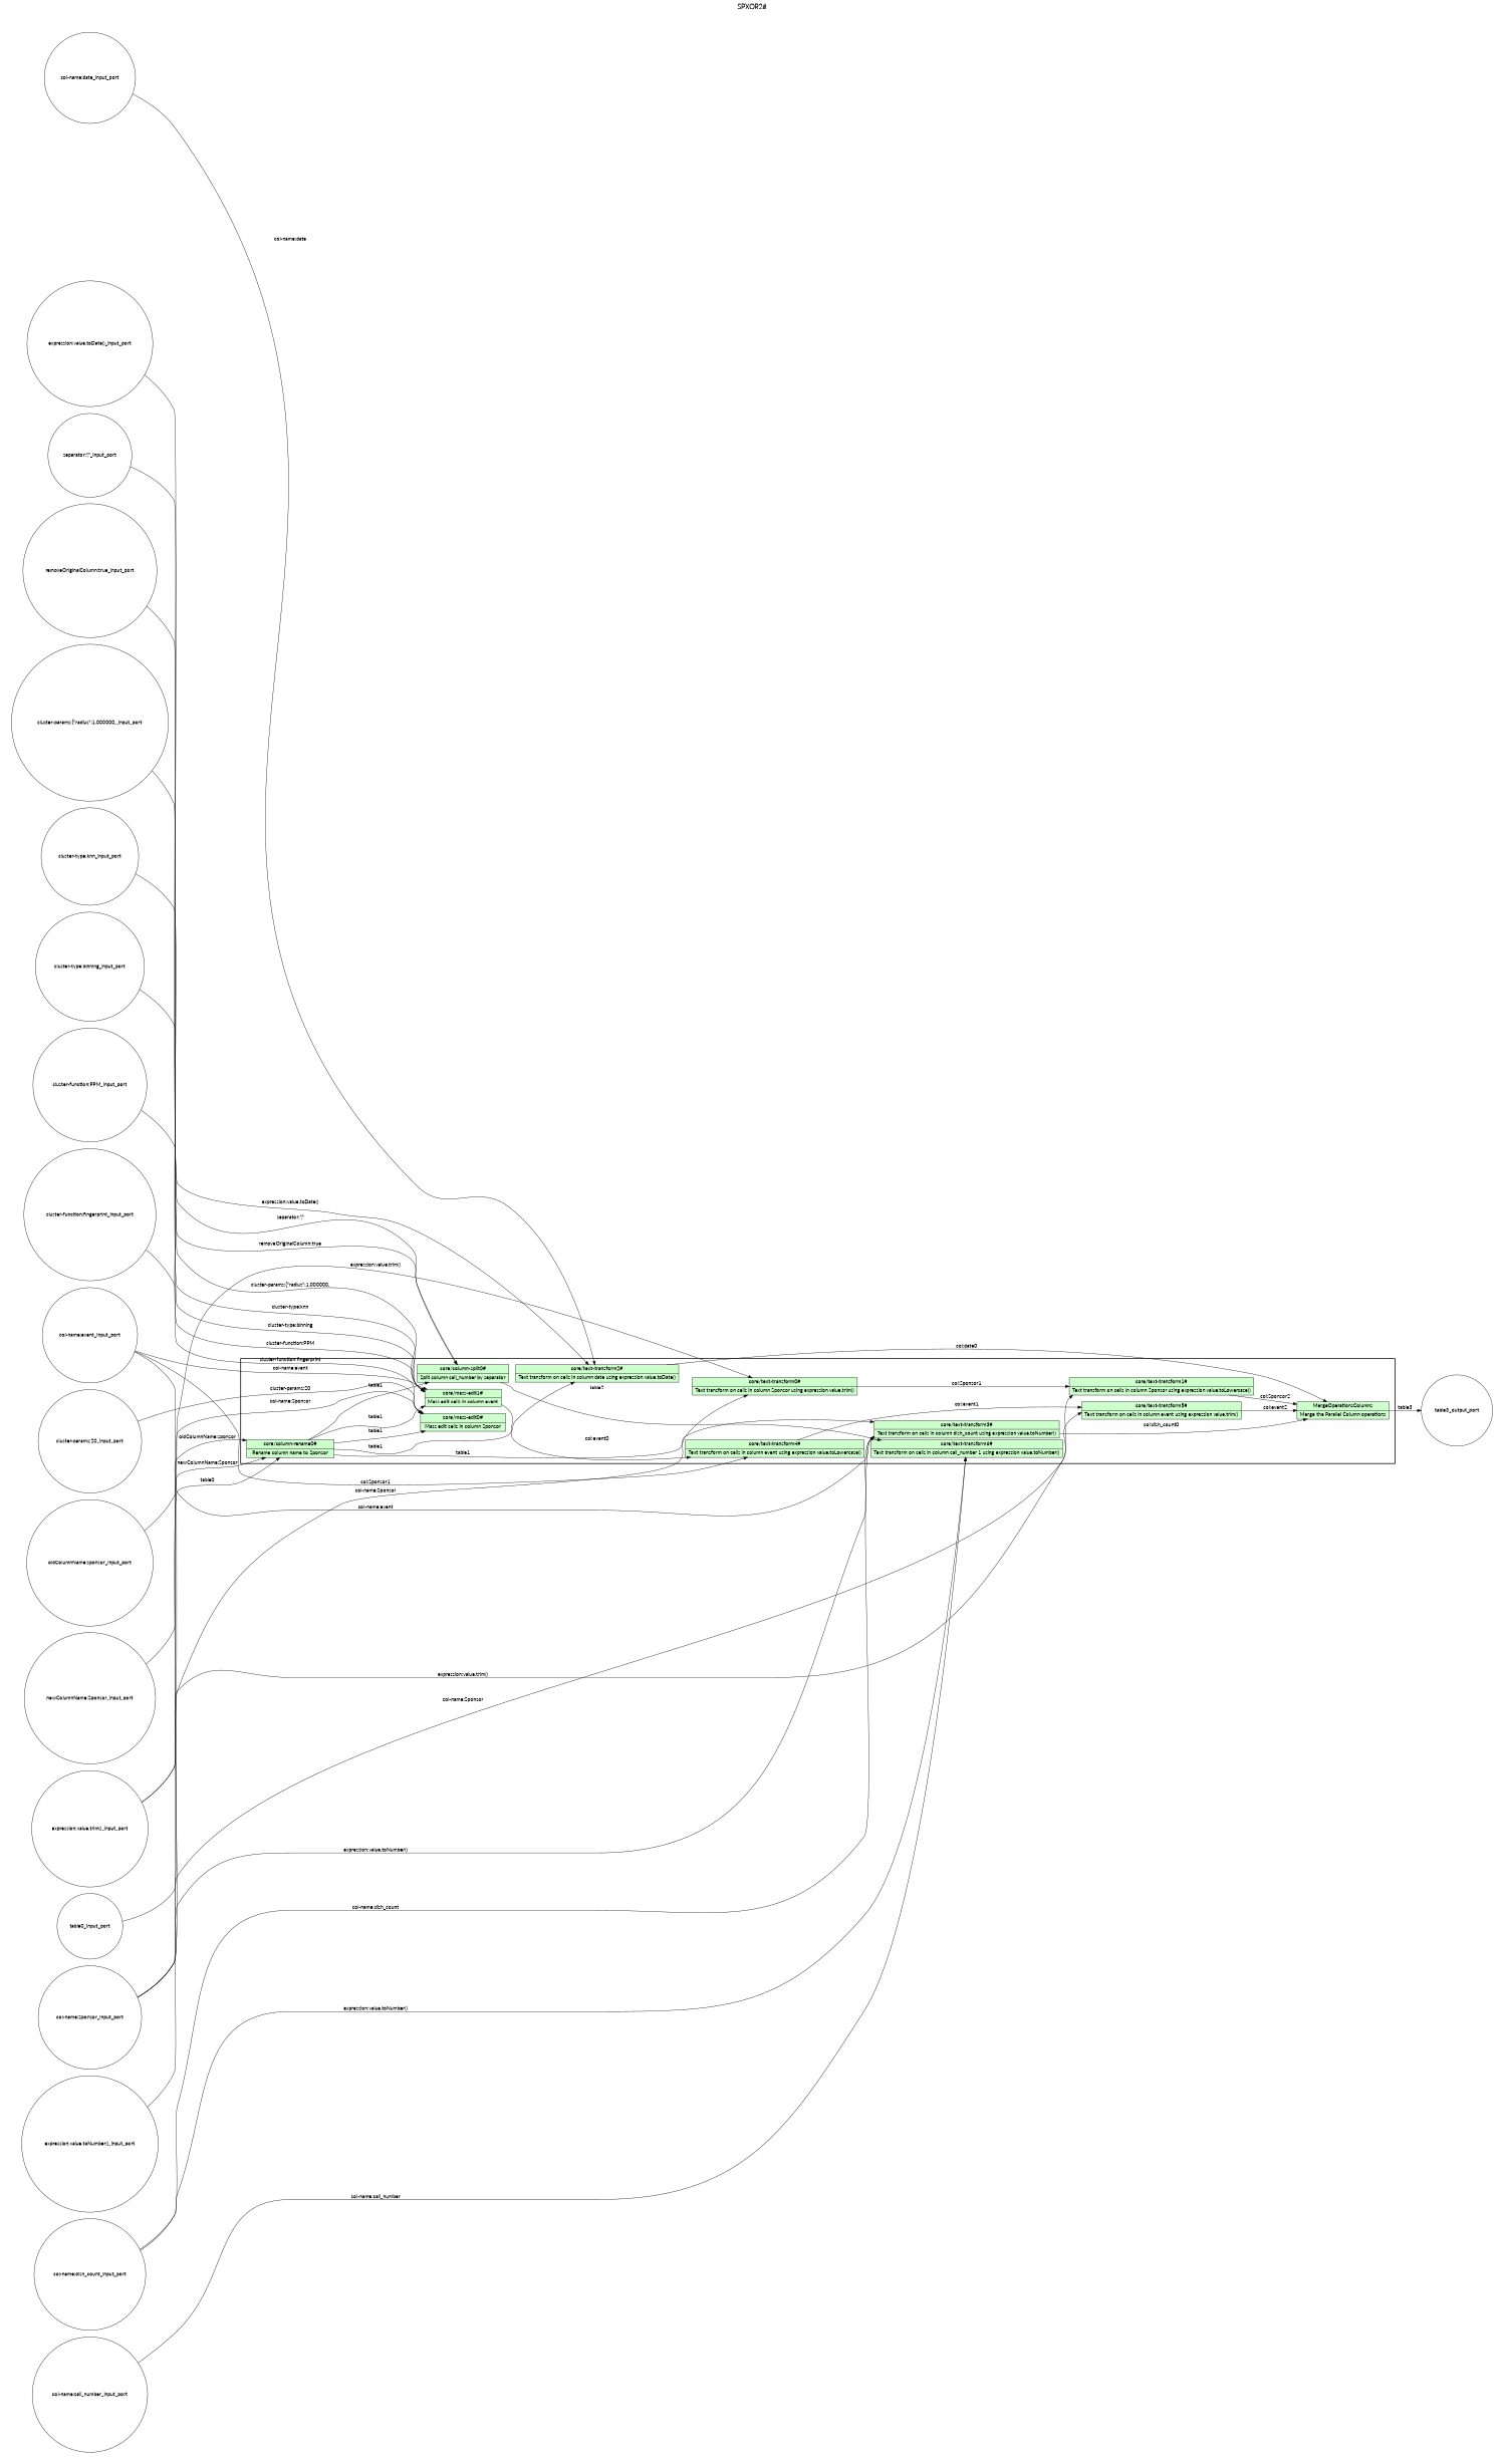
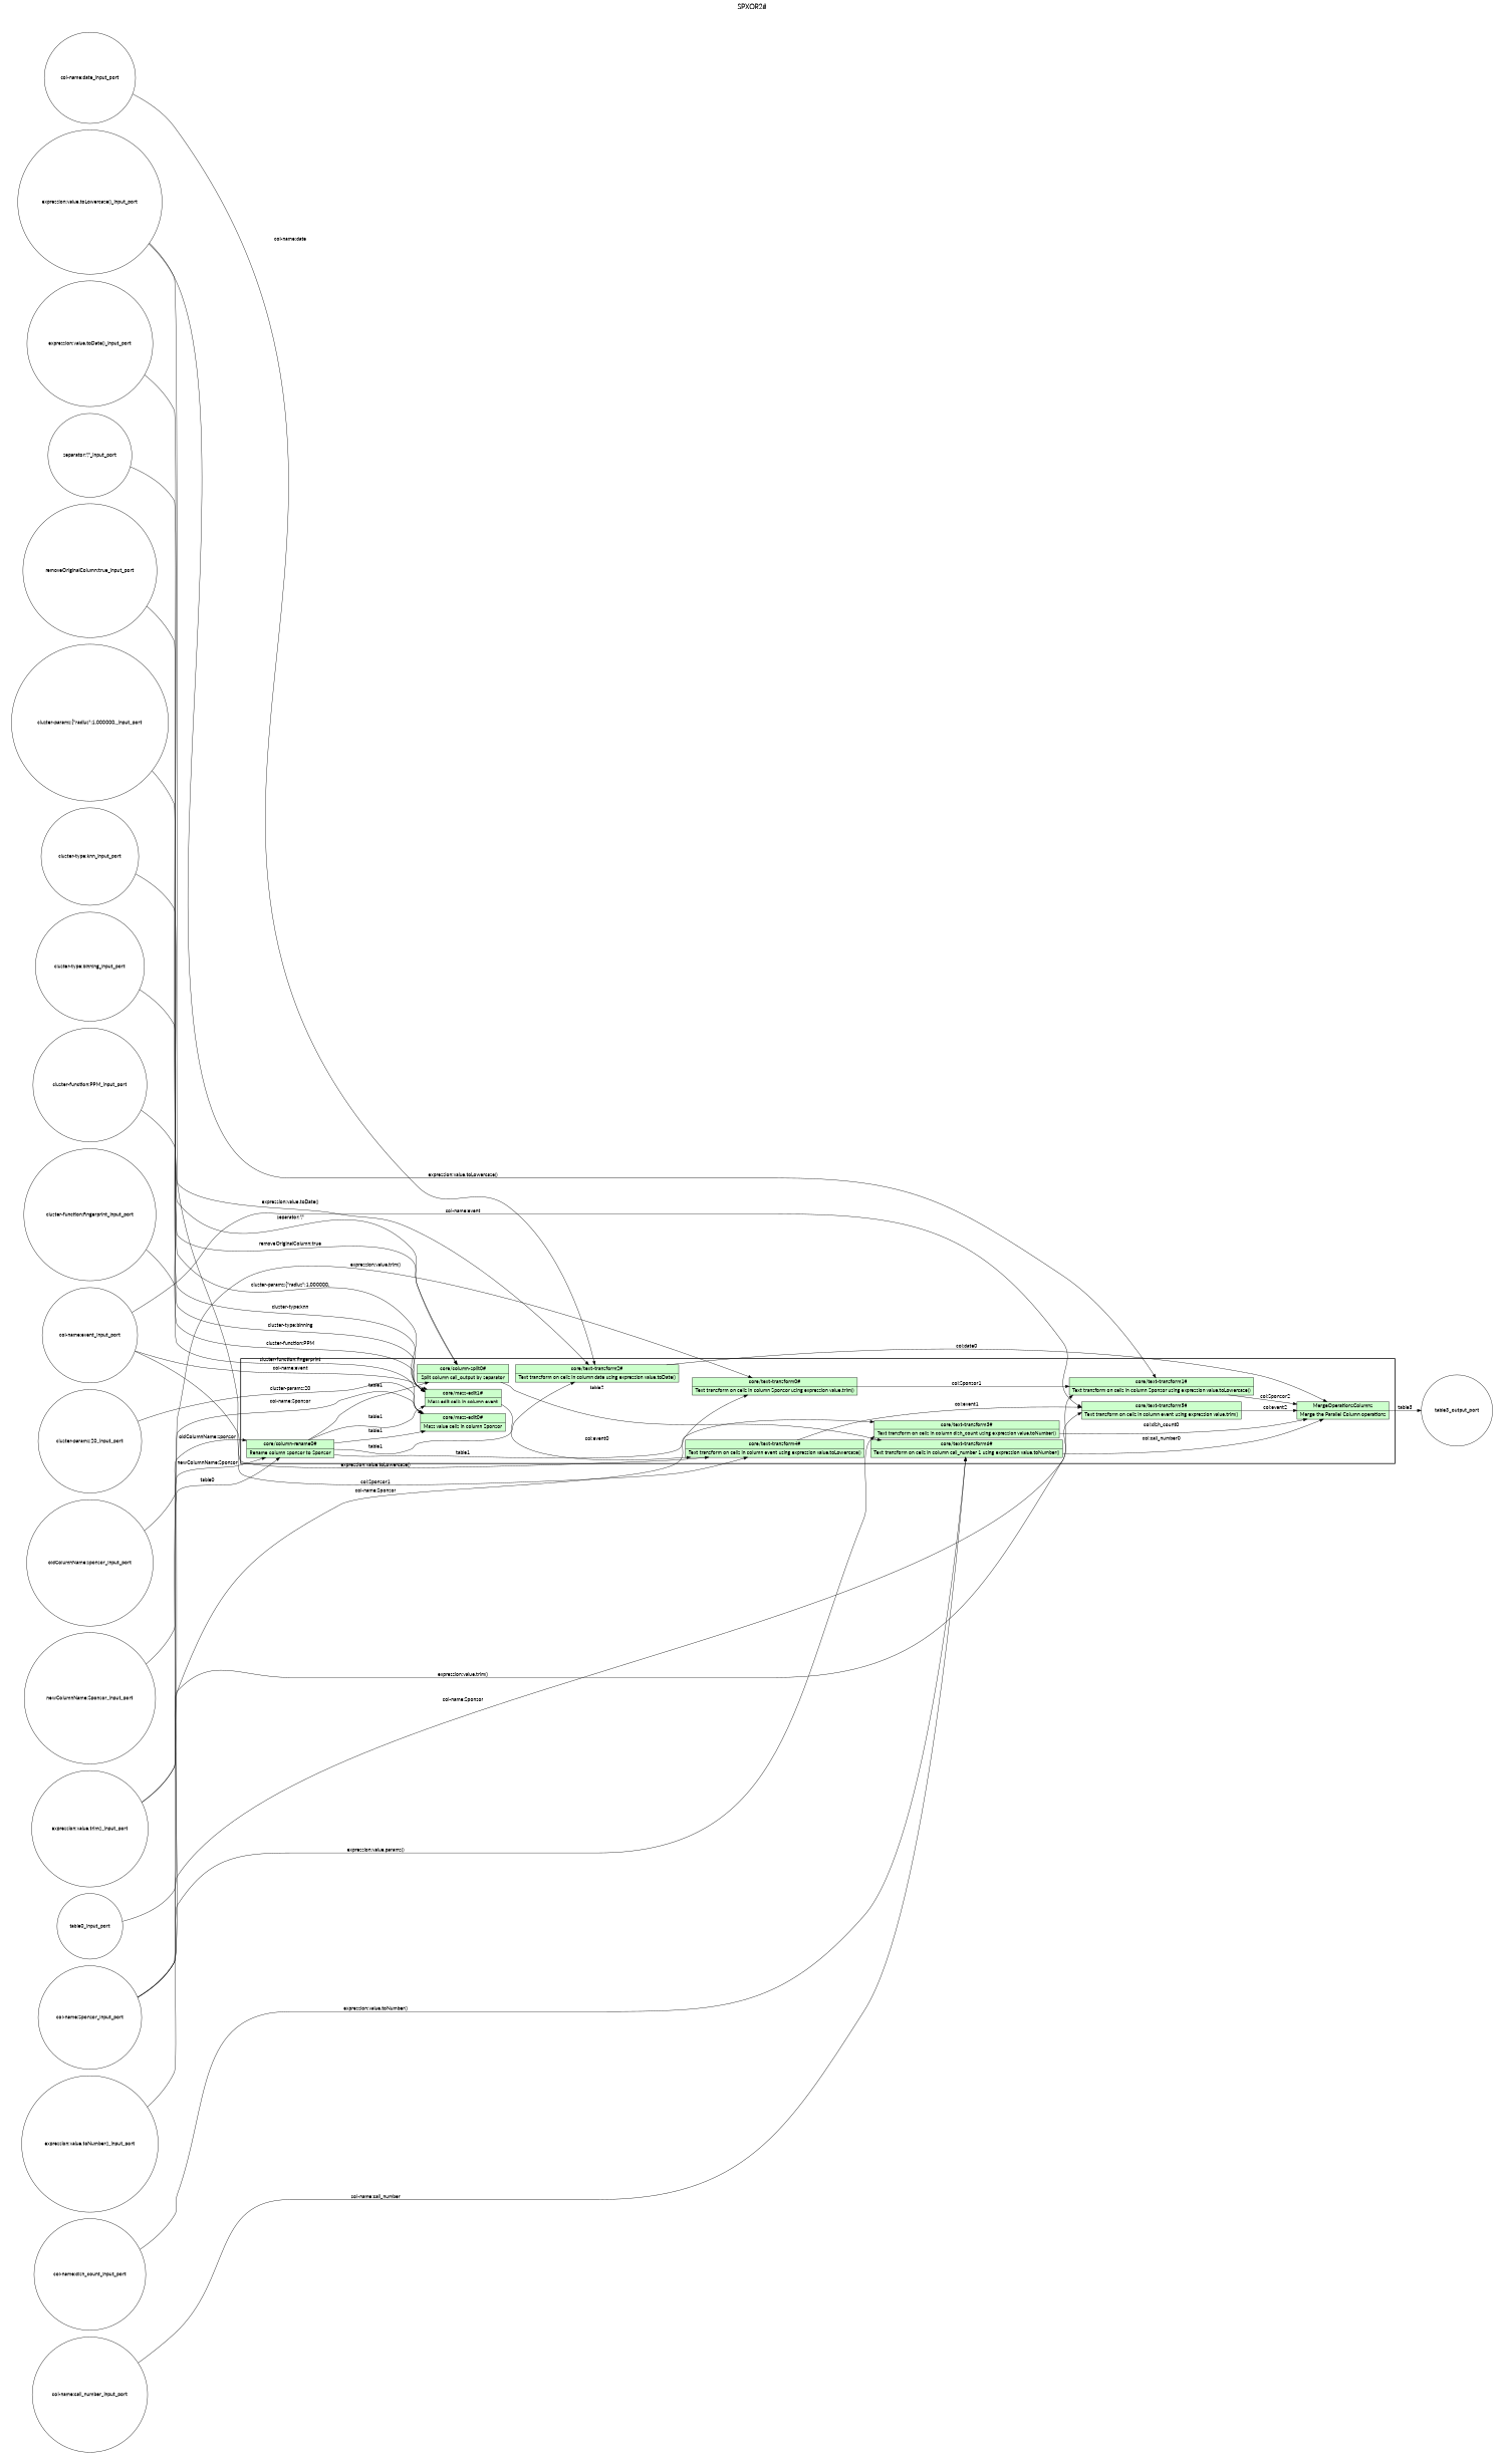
  digraph {
    fontname=Lato
    fontsize=18
    label="SPXOR2#"
    labelloc=t
    rankdir=LR
    node [fillcolor="#FFFFFF" fontname=Lato peripheries=1 shape=circle style=filled]
    edge [fontname=Lato]
-   n1 [fillcolor="#CCFFCC" label="{{<f0> core/column-rename0# |<f1> Rename column name to Sponsor}}" rankdir=LR shape=record]
-   n2 [fillcolor="#CCFFCC" label="{{<f0> core/mass-edit0# |<f1> Mass edit cells in column Sponsor}}" rankdir=LR shape=record]
+   n1 [fillcolor="#CCFFCC" label="{{<f0> core/column-rename0# |<f1> Rename column sponsor to Sponsor}}" rankdir=LR shape=record]
+   n2 [fillcolor="#CCFFCC" label="{{<f0> core/mass-edit0# |<f1> Mass value cells in column Sponsor}}" rankdir=LR shape=record]
    n3 [fillcolor="#CCFFCC" label="{{<f0> core/text-transform2# |<f1> Text transform on cells in column date using expression value.toDate()}}" rankdir=LR shape=record]
    n4 [fillcolor="#CCFFCC" label="{{<f0> core/text-transform3# |<f1> Text transform on cells in column dish_count using expression value.toNumber()}}" rankdir=LR shape=record]
    n5 [fillcolor="#CCFFCC" label="{{<f0> core/mass-edit1# |<f1> Mass edit cells in column event}}" rankdir=LR shape=record]
-   n6 [fillcolor="#CCFFCC" label="{{<f0> core/column-split0# |<f1> Split column call_number by separator}}" rankdir=LR shape=record]
+   n6 [fillcolor="#CCFFCC" label="{{<f0> core/column-split0# |<f1> Split column call_output by separator}}" rankdir=LR shape=record]
    n7 [fillcolor="#CCFFCC" label="{{<f0> core/text-transform0# |<f1> Text transform on cells in column Sponsor using expression value.trim()}}" rankdir=LR shape=record]
    n8 [fillcolor="#CCFFCC" label="{{<f0> core/text-transform1# |<f1> Text transform on cells in column Sponsor using expression value.toLowercase()}}" rankdir=LR shape=record]
    n9 [fillcolor="#CCFFCC" label="{{<f0> MergeOperationsColumns |<f1> Merge the Parallel Column operations}}" rankdir=LR shape=record]
    n10 [fillcolor="#CCFFCC" label="{{<f0> core/text-transform4# |<f1> Text transform on cells in column event using expression value.toLowercase()}}" rankdir=LR shape=record]
    n11 [fillcolor="#CCFFCC" label="{{<f0> core/text-transform5# |<f1> Text transform on cells in column event using expression value.trim()}}" rankdir=LR shape=record]
    n12 [fillcolor="#CCFFCC" label="{{<f0> core/text-transform6# |<f1> Text transform on cells in column call_number 1 using expression value.toNumber()}}" rankdir=LR shape=record]
    "col-name:call_number_input_port" [width=0.2]
    "oldColumnName:sponsor_input_port" [width=0.2]
    "removeOriginalColumn:true_input_port" [width=0.2]
    "separator:\",\"_input_port" [width=0.2]
    "expression:value.toDate()_input_port" [width=0.2]
+   "expression:value.toLowercase()_input_port" [width=0.2]
    "col-name:event_input_port" [width=0.2]
    "cluster-params:{\"radius\":1.000000,_input_port" [width=0.2]
    "col-name:Sponsor_input_port" [width=0.2]
    "col-name:date_input_port" [width=0.2]
    "newColumnName:Sponsor_input_port" [width=0.2]
    "cluster-params:20_input_port" [width=0.2]
    "cluster-type:binning_input_port" [width=0.2]
    "expression:value.toNumber()_input_port" [width=0.2]
    "cluster-function:PPM_input_port" [width=0.2]
    "col-name:dish_count_input_port" [width=0.2]
    "cluster-function:fingerprint_input_port" [width=0.2]
    "cluster-type:knn_input_port" [width=0.2]
    "expression:value.trim()_input_port" [width=0.2]
    table0_input_port [width=0.2]
    table3_output_port [width=0.2]
    subgraph cluster_1 {
      color=black
      label=""
      penwidth=2
      subgraph cluster_2 {
        color=black
        label=""
        penwidth=0
        n1
        n2
        n3
        n4
        n5
        n6
        n7
        n8
        n9
        n10
        n11
        n12
      }
    }
    subgraph cluster_3 {
      label=""
      penwidth=0
      subgraph cluster_4 {
        label=""
        penwidth=0
        table3_output_port
      }
    }
    subgraph cluster_5 {
      label=""
      penwidth=0
      subgraph cluster_6 {
        label=""
        penwidth=0
        "col-name:call_number_input_port"
        "oldColumnName:sponsor_input_port"
        "removeOriginalColumn:true_input_port"
        "separator:\",\"_input_port"
        "expression:value.toDate()_input_port"
+       "expression:value.toLowercase()_input_port"
        "col-name:event_input_port"
        "cluster-params:{\"radius\":1.000000,_input_port"
        "col-name:Sponsor_input_port"
        "col-name:date_input_port"
        "newColumnName:Sponsor_input_port"
        "cluster-params:20_input_port"
        "cluster-type:binning_input_port"
        "expression:value.toNumber()_input_port"
        "cluster-function:PPM_input_port"
        "col-name:dish_count_input_port"
        "cluster-function:fingerprint_input_port"
        "cluster-type:knn_input_port"
        "expression:value.trim()_input_port"
        table0_input_port
      }
    }
    n1 -> n2 [label=table1]
    n1 -> n3 [label=table1]
    n1 -> n4 [label=table1]
    n1 -> n5 [label=table1]
    n1 -> n6 [label=table1]
    n3 -> n9 [label="col:date0"]
    n4 -> n9 [label="col:dish_count0"]
    n5 -> n10 [label="col:event0"]
    n6 -> n12 [label=table2]
    n7 -> n8 [label="col:Sponsor1"]
    n8 -> n9 [label="col:Sponsor2"]
    n9 -> table3_output_port [label=table3]
    n10 -> n11 [label="col:event1"]
    n11 -> n9 [label="col:event2"]
+   n12 -> n9 [label="col:call_number0"]
    "col-name:call_number_input_port" -> n12 [label="col-name:call_number"]
    "oldColumnName:sponsor_input_port" -> n1 [label="oldColumnName:sponsor"]
    "removeOriginalColumn:true_input_port" -> n6 [label="removeOriginalColumn:true"]
    "separator:\",\"_input_port" -> n6 [label="separator:\",\""]
    "expression:value.toDate()_input_port" -> n3 [label="expression:value.toDate()"]
+   "expression:value.toLowercase()_input_port" -> n8 [label="expression:value.toLowercase()"]
+   "expression:value.toLowercase()_input_port" -> n10 [label="expression:value.toLowercase()"]
    "col-name:event_input_port" -> n5 [label="col-name:event"]
    "col-name:event_input_port" -> n10 [label="col:Sponsor1"]
-   "col-name:event_input_port" -> n4 [label="col-name:event"]
+   "col-name:event_input_port" -> n11 [label="col-name:event"]
    "cluster-params:{\"radius\":1.000000,_input_port" -> n5 [label="cluster-params:{\"radius\":1.000000,"]
    "col-name:Sponsor_input_port" -> n2 [label="col-name:Sponsor"]
    "col-name:Sponsor_input_port" -> n7 [label="col-name:Sponsor"]
    "col-name:Sponsor_input_port" -> n8 [label="col-name:Sponsor"]
    "col-name:date_input_port" -> n3 [label="col-name:date"]
    "newColumnName:Sponsor_input_port" -> n1 [label="newColumnName:Sponsor"]
    "cluster-params:20_input_port" -> n2 [label="cluster-params:20"]
    "cluster-type:binning_input_port" -> n5 [label="cluster-type:binning"]
-   "expression:value.toNumber()_input_port" -> n4 [label="expression:value.toNumber()"]
+   "expression:value.toNumber()_input_port" -> n4 [label="expression:value.params()"]
    "cluster-function:PPM_input_port" -> n5 [label="cluster-function:PPM"]
-   "col-name:dish_count_input_port" -> n4 [label="col-name:dish_count"]
    "col-name:dish_count_input_port" -> n12 [label="expression:value.toNumber()"]
    "cluster-function:fingerprint_input_port" -> n2 [label="cluster-function:fingerprint"]
    "cluster-type:knn_input_port" -> n5 [label="cluster-type:knn"]
    "expression:value.trim()_input_port" -> n7 [label="expression:value.trim()"]
    "expression:value.trim()_input_port" -> n11 [label="expression:value.trim()"]
    table0_input_port -> n1 [label=table0]
  }
